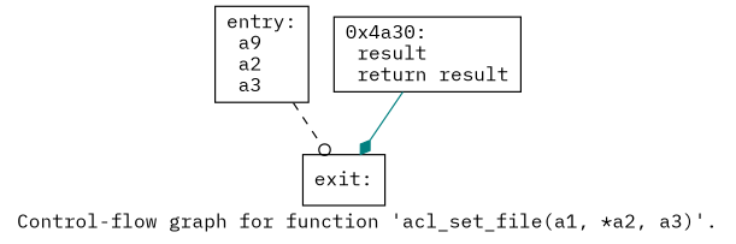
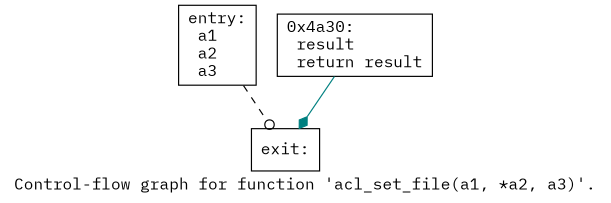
  digraph {
    fontname="IBM Plex Mono"
    label="Control-flow graph for function 'acl_set_file(a1, *a2, a3)'."
    node [fontname="IBM Plex Mono" shape=record]
    edge [fontname="IBM Plex Mono"]
-   n1 [label="{entry:\l  a9\l  a2\l  a3\l}"]
+   n1 [label="{entry:\l  a1\l  a2\l  a3\l}"]
    n2 [label="{exit:\l}"]
    n3 [label="{0x4a30:\l  result\l  return result\l}"]
    n1 -> n2 [arrowhead=odot color=black style=dashed]
    n3 -> n2 [arrowhead=diamond color=teal style=solid]
  }
